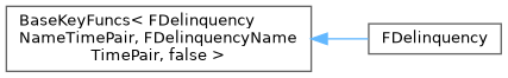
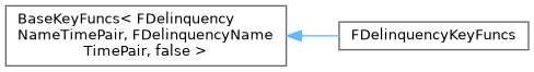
  digraph {
    rankdir=LR
    node [color=grey40 fillcolor=white fontname=Helvetica fontsize=10 shape=box style=filled]
    n1 [height=0.2 label="BaseKeyFuncs\< FDelinquency\lNameTimePair, FDelinquencyName\lTimePair, false \>" width=0.4]
-   n2 [height=0.2 label=FDelinquency width=0.4]
+   n2 [height=0.2 label=FDelinquencyKeyFuncs width=0.4]
    n1 -> n2 [color=steelblue1 dir=back fontname=Helvetica fontsize=10 labelfontname=Helvetica labelfontsize=10 style=solid]
  }
